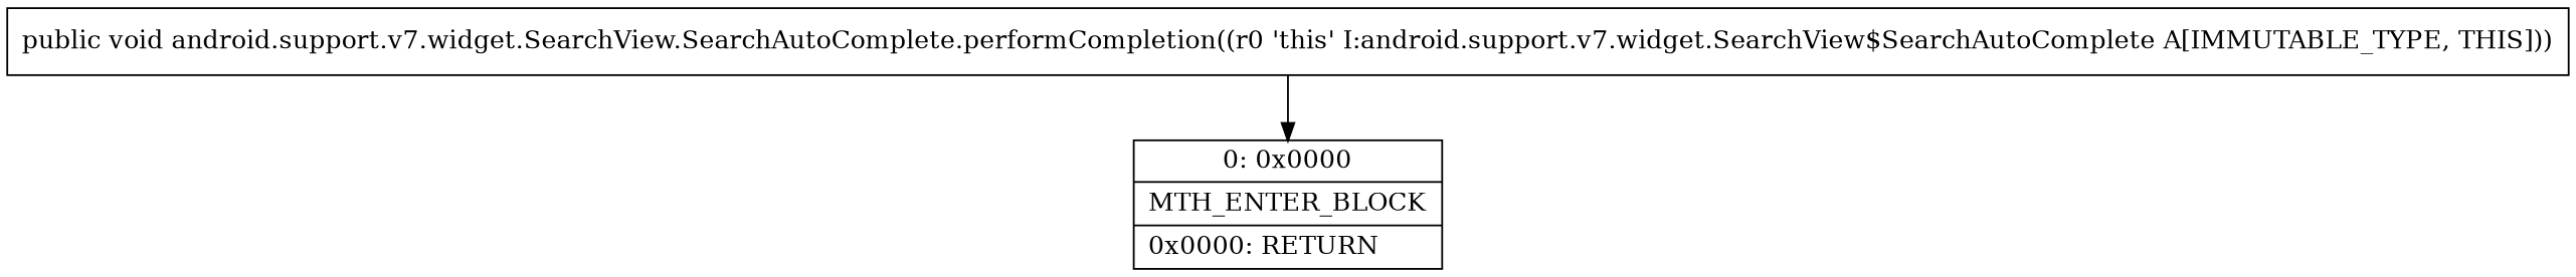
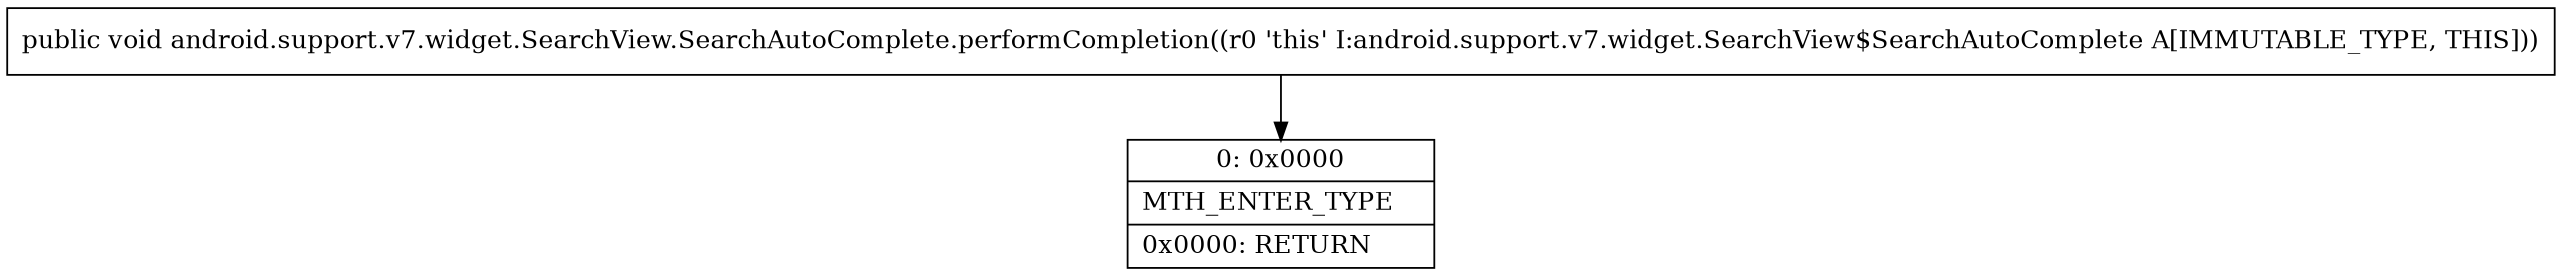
  digraph {
    node [shape=record]
-   n1 [label="{0\:\ 0x0000|MTH_ENTER_BLOCK\l|0x0000: RETURN   \l}"]
+   n1 [label="{0\:\ 0x0000|MTH_ENTER_TYPE\l|0x0000: RETURN   \l}"]
    n2 [label="{public void android.support.v7.widget.SearchView.SearchAutoComplete.performCompletion((r0 'this' I:android.support.v7.widget.SearchView$SearchAutoComplete A[IMMUTABLE_TYPE, THIS])) }"]
    n2 -> n1
  }
